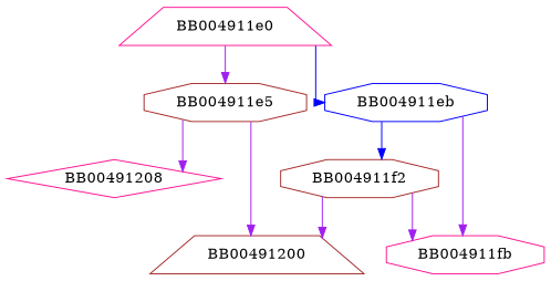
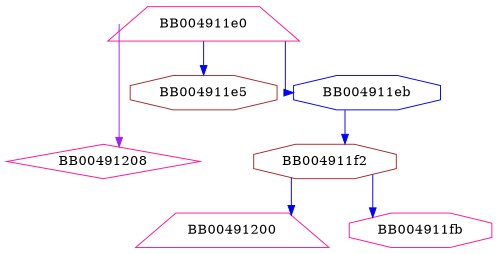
  digraph {
    splines=ortho
    node [color=deeppink shape=octagon]
    edge [color=blue]
    BB004911e0 [shape=trapezium]
    BB00491208 [shape=diamond]
    BB004911e5 [color=brown]
    BB004911eb [color=blue]
-   BB00491200 [color=brown shape=trapezium]
+   BB00491200 [shape=trapezium]
    BB004911fb
    BB004911f2 [color=brown]
-   BB004911e5 -> BB00491208 [color=purple]
-   BB004911e0 -> BB004911e5 [color=purple]
+   BB004911e0 -> BB00491208 [color=purple]
+   BB004911e0 -> BB004911e5
    BB004911e0 -> BB004911eb
-   BB004911e5 -> BB00491200 [color=purple]
-   BB004911eb -> BB004911fb [color=purple]
    BB004911eb -> BB004911f2
-   BB004911f2 -> BB00491200 [color=purple]
-   BB004911f2 -> BB004911fb [color=purple]
+   BB004911f2 -> BB00491200
+   BB004911f2 -> BB004911fb
  }
